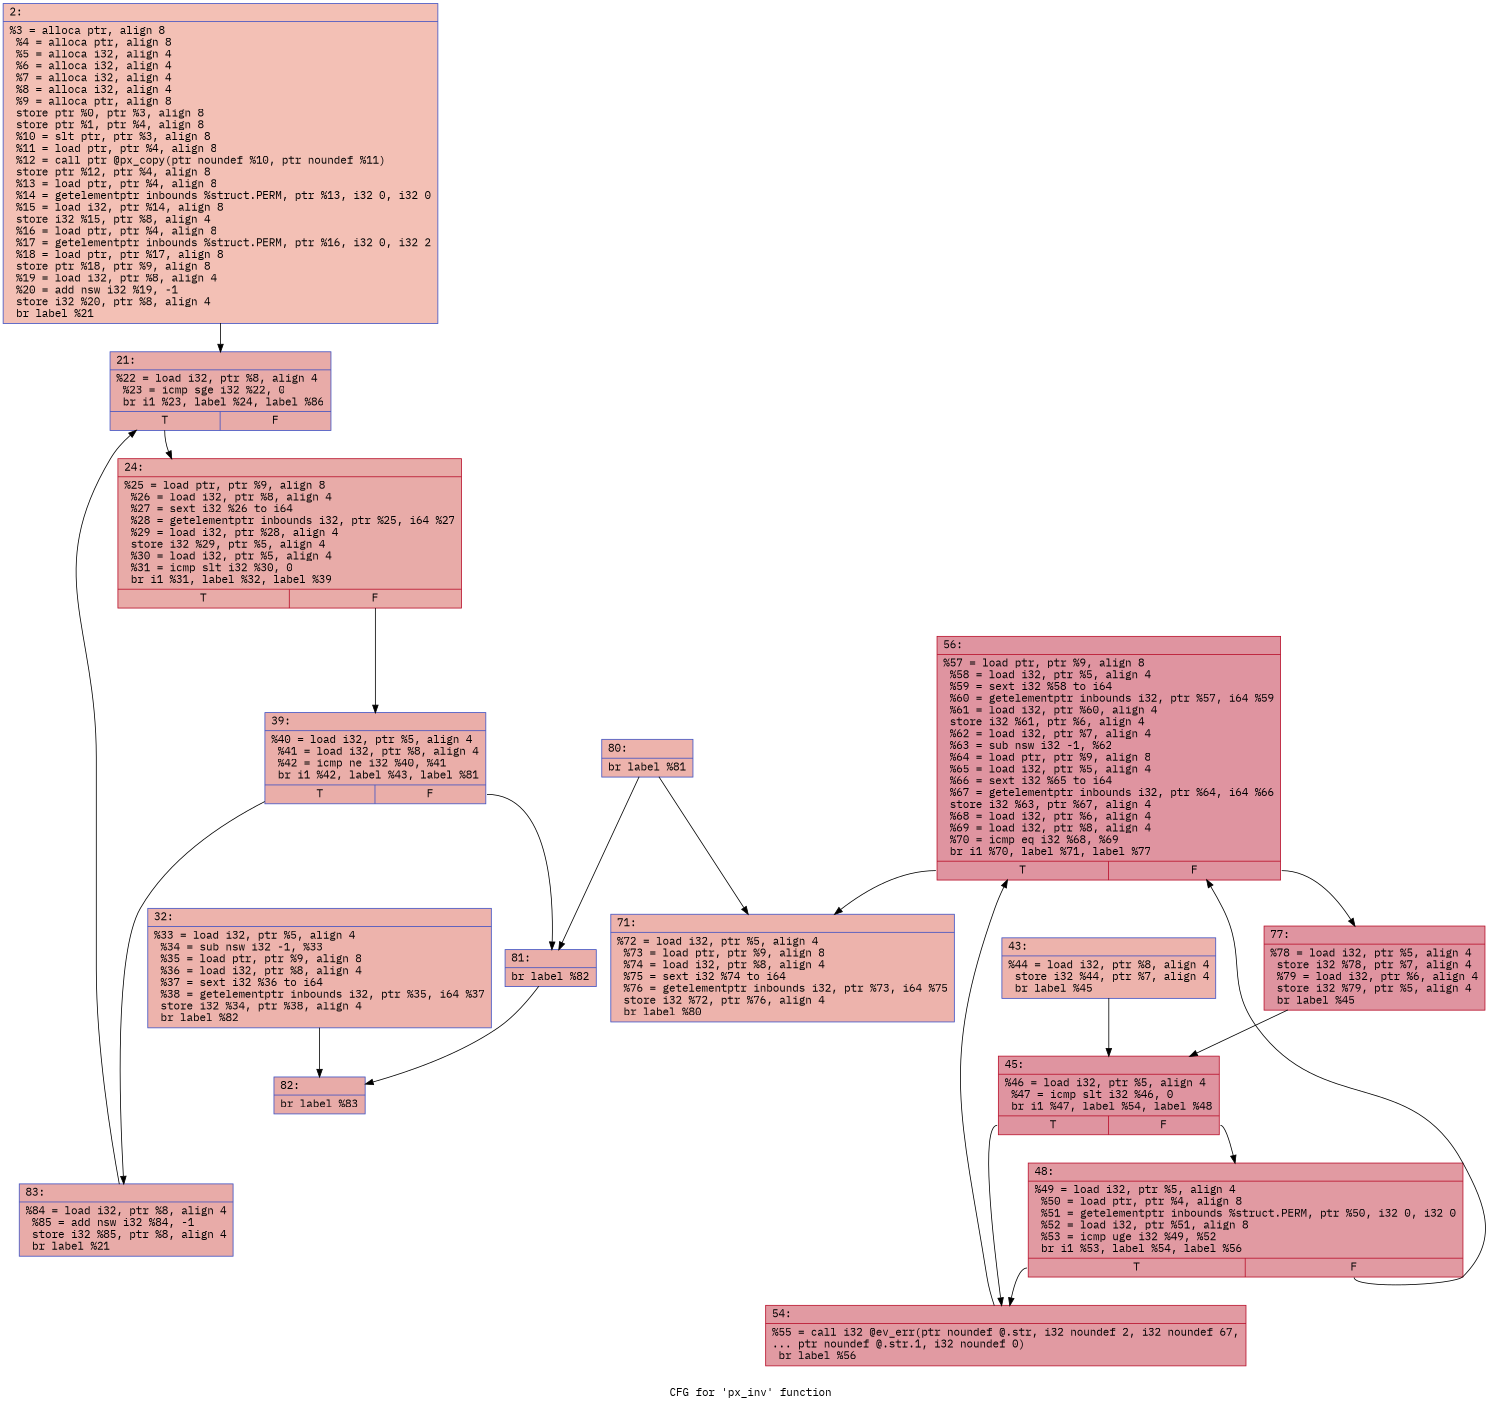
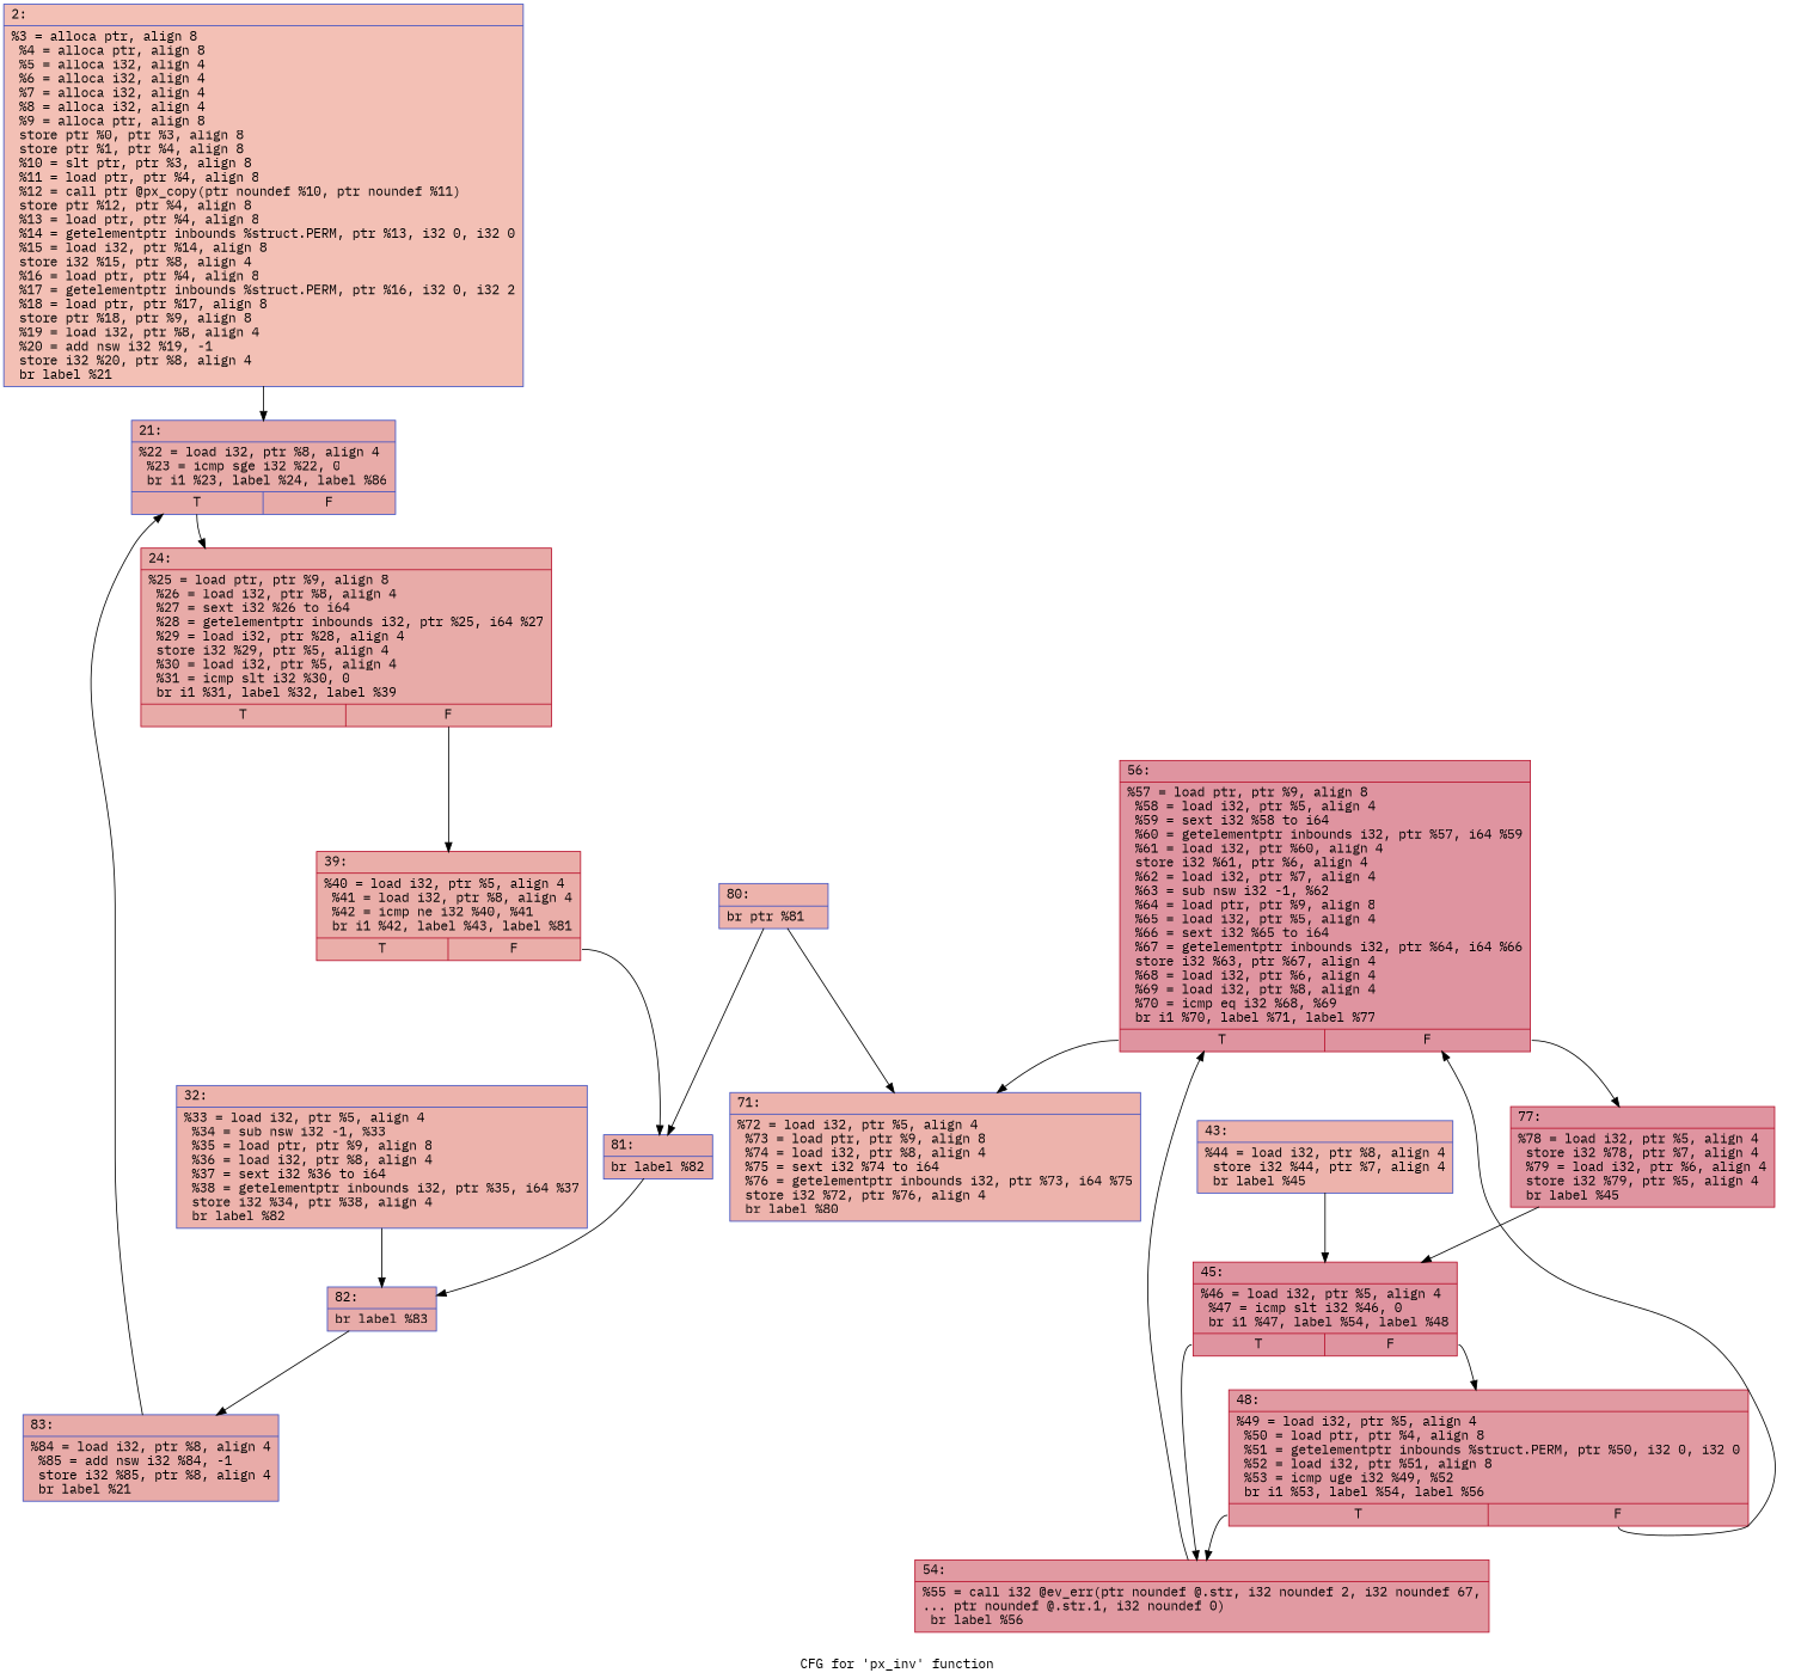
  digraph {
    fontname="IBM Plex Mono"
    label="CFG for 'px_inv' function"
    node [color="#3d50c3ff" fillcolor="#cc403a70" fontname="IBM Plex Mono" shape=record style=filled]
    edge [fontname="IBM Plex Mono"]
    n1 [fillcolor="#e5705870" label="{2:\l|  %3 = alloca ptr, align 8\l  %4 = alloca ptr, align 8\l  %5 = alloca i32, align 4\l  %6 = alloca i32, align 4\l  %7 = alloca i32, align 4\l  %8 = alloca i32, align 4\l  %9 = alloca ptr, align 8\l  store ptr %0, ptr %3, align 8\l  store ptr %1, ptr %4, align 8\l  %10 = slt ptr, ptr %3, align 8\l  %11 = load ptr, ptr %4, align 8\l  %12 = call ptr @px_copy(ptr noundef %10, ptr noundef %11)\l  store ptr %12, ptr %4, align 8\l  %13 = load ptr, ptr %4, align 8\l  %14 = getelementptr inbounds %struct.PERM, ptr %13, i32 0, i32 0\l  %15 = load i32, ptr %14, align 8\l  store i32 %15, ptr %8, align 4\l  %16 = load ptr, ptr %4, align 8\l  %17 = getelementptr inbounds %struct.PERM, ptr %16, i32 0, i32 2\l  %18 = load ptr, ptr %17, align 8\l  store ptr %18, ptr %9, align 8\l  %19 = load i32, ptr %8, align 4\l  %20 = add nsw i32 %19, -1\l  store i32 %20, ptr %8, align 4\l  br label %21\l}"]
    n2 [label="{21:\l|  %22 = load i32, ptr %8, align 4\l  %23 = icmp sge i32 %22, 0\l  br i1 %23, label %24, label %86\l|{<s0>T|<s1>F}}"]
    n3 [color="#b70d28ff" label="{24:\l|  %25 = load ptr, ptr %9, align 8\l  %26 = load i32, ptr %8, align 4\l  %27 = sext i32 %26 to i64\l  %28 = getelementptr inbounds i32, ptr %25, i64 %27\l  %29 = load i32, ptr %28, align 4\l  store i32 %29, ptr %5, align 4\l  %30 = load i32, ptr %5, align 4\l  %31 = icmp slt i32 %30, 0\l  br i1 %31, label %32, label %39\l|{<s0>T|<s1>F}}"]
-   n4 [fillcolor="#d0473d70" label="{39:\l|  %40 = load i32, ptr %5, align 4\l  %41 = load i32, ptr %8, align 4\l  %42 = icmp ne i32 %40, %41\l  br i1 %42, label %43, label %81\l|{<s0>T|<s1>F}}"]
+   n4 [color="#b70d28ff" fillcolor="#d0473d70" label="{39:\l|  %40 = load i32, ptr %5, align 4\l  %41 = load i32, ptr %8, align 4\l  %42 = icmp ne i32 %40, %41\l  br i1 %42, label %43, label %81\l|{<s0>T|<s1>F}}"]
    n5 [fillcolor="#d6524470" label="{32:\l|  %33 = load i32, ptr %5, align 4\l  %34 = sub nsw i32 -1, %33\l  %35 = load ptr, ptr %9, align 8\l  %36 = load i32, ptr %8, align 4\l  %37 = sext i32 %36 to i64\l  %38 = getelementptr inbounds i32, ptr %35, i64 %37\l  store i32 %34, ptr %38, align 4\l  br label %82\l}"]
    n6 [label="{82:\l|  br label %83\l}"]
    n7 [fillcolor="#d0473d70" label="{81:\l|  br label %82\l}"]
    n8 [label="{83:\l|  %84 = load i32, ptr %8, align 4\l  %85 = add nsw i32 %84, -1\l  store i32 %85, ptr %8, align 4\l  br label %21\l}"]
    n9 [fillcolor="#d6524470" label="{43:\l|  %44 = load i32, ptr %8, align 4\l  store i32 %44, ptr %7, align 4\l  br label %45\l}"]
    n10 [color="#b70d28ff" fillcolor="#b70d2870" label="{45:\l|  %46 = load i32, ptr %5, align 4\l  %47 = icmp slt i32 %46, 0\l  br i1 %47, label %54, label %48\l|{<s0>T|<s1>F}}"]
    n11 [color="#b70d28ff" fillcolor="#bb1b2c70" label="{54:\l|  %55 = call i32 @ev_err(ptr noundef @.str, i32 noundef 2, i32 noundef 67,\l... ptr noundef @.str.1, i32 noundef 0)\l  br label %56\l}"]
    n12 [color="#b70d28ff" fillcolor="#bb1b2c70" label="{48:\l|  %49 = load i32, ptr %5, align 4\l  %50 = load ptr, ptr %4, align 8\l  %51 = getelementptr inbounds %struct.PERM, ptr %50, i32 0, i32 0\l  %52 = load i32, ptr %51, align 8\l  %53 = icmp uge i32 %49, %52\l  br i1 %53, label %54, label %56\l|{<s0>T|<s1>F}}"]
    n13 [color="#b70d28ff" fillcolor="#b70d2870" label="{56:\l|  %57 = load ptr, ptr %9, align 8\l  %58 = load i32, ptr %5, align 4\l  %59 = sext i32 %58 to i64\l  %60 = getelementptr inbounds i32, ptr %57, i64 %59\l  %61 = load i32, ptr %60, align 4\l  store i32 %61, ptr %6, align 4\l  %62 = load i32, ptr %7, align 4\l  %63 = sub nsw i32 -1, %62\l  %64 = load ptr, ptr %9, align 8\l  %65 = load i32, ptr %5, align 4\l  %66 = sext i32 %65 to i64\l  %67 = getelementptr inbounds i32, ptr %64, i64 %66\l  store i32 %63, ptr %67, align 4\l  %68 = load i32, ptr %6, align 4\l  %69 = load i32, ptr %8, align 4\l  %70 = icmp eq i32 %68, %69\l  br i1 %70, label %71, label %77\l|{<s0>T|<s1>F}}"]
    n14 [fillcolor="#d6524470" label="{71:\l|  %72 = load i32, ptr %5, align 4\l  %73 = load ptr, ptr %9, align 8\l  %74 = load i32, ptr %8, align 4\l  %75 = sext i32 %74 to i64\l  %76 = getelementptr inbounds i32, ptr %73, i64 %75\l  store i32 %72, ptr %76, align 4\l  br label %80\l}"]
    n15 [color="#b70d28ff" fillcolor="#b70d2870" label="{77:\l|  %78 = load i32, ptr %5, align 4\l  store i32 %78, ptr %7, align 4\l  %79 = load i32, ptr %6, align 4\l  store i32 %79, ptr %5, align 4\l  br label %45\l}"]
-   n16 [fillcolor="#d6524470" label="{80:\l|  br label %81\l}"]
+   n16 [fillcolor="#d6524470" label="{80:\l|  br ptr %81\l}"]
    n1 -> n2
    n2 -> n3 [tailport=s0]
    n3 -> n4 [tailport=s1]
    n4 -> n7 [tailport=s1]
    n5 -> n6
-   n4 -> n8
+   n6 -> n8
    n7 -> n6
    n8 -> n2
    n9 -> n10
    n10 -> n11 [tailport=s0]
    n10 -> n12 [tailport=s1]
    n11 -> n13
    n12 -> n11 [tailport=s0]
    n12 -> n13 [tailport=s1]
    n13 -> n14 [tailport=s0]
    n13 -> n15 [tailport=s1]
    n15 -> n10
    n16 -> n7
    n16 -> n14
  }
